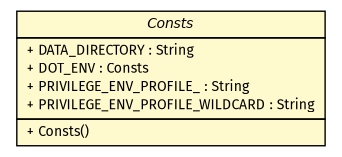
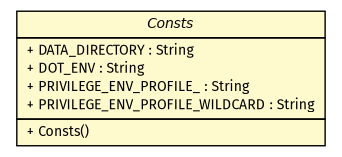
  digraph {
    nodesep=0.25
    ranksep=0.5
    fontname="Fira Sans"
-   n1 [fontcolor=black fontname="Fira Sans" fontsize=10.0 label=<<table title="cn.home1.cloud.config.server.util.Consts" border="0" cellborder="1" cellspacing="0" cellpadding="2" port="p" bgcolor="lemonChiffon" href="./Consts.html"> 		<tr><td><table border="0" cellspacing="0" cellpadding="1"> <tr><td align="center" balign="center"><font face="Helvetica-Oblique"> Consts </font></td></tr> 		</table></td></tr> 		<tr><td><table border="0" cellspacing="0" cellpadding="1"> <tr><td align="left" balign="left"> + DATA_DIRECTORY : String </td></tr> <tr><td align="left" balign="left"> + DOT_ENV : Consts </td></tr> <tr><td align="left" balign="left"> + PRIVILEGE_ENV_PROFILE_ : String </td></tr> <tr><td align="left" balign="left"> + PRIVILEGE_ENV_PROFILE_WILDCARD : String </td></tr> 		</table></td></tr> 		<tr><td><table border="0" cellspacing="0" cellpadding="1"> <tr><td align="left" balign="left"> + Consts() </td></tr> 		</table></td></tr> 		</table>> shape=plaintext]
+   n1 [fontcolor=black fontname="Fira Sans" fontsize=10.0 label=<<table title="cn.home1.cloud.config.server.util.Consts" border="0" cellborder="1" cellspacing="0" cellpadding="2" port="p" bgcolor="lemonChiffon" href="./Consts.html"> 		<tr><td><table border="0" cellspacing="0" cellpadding="1"> <tr><td align="center" balign="center"><font face="Helvetica-Oblique"> Consts </font></td></tr> 		</table></td></tr> 		<tr><td><table border="0" cellspacing="0" cellpadding="1"> <tr><td align="left" balign="left"> + DATA_DIRECTORY : String </td></tr> <tr><td align="left" balign="left"> + DOT_ENV : String </td></tr> <tr><td align="left" balign="left"> + PRIVILEGE_ENV_PROFILE_ : String </td></tr> <tr><td align="left" balign="left"> + PRIVILEGE_ENV_PROFILE_WILDCARD : String </td></tr> 		</table></td></tr> 		<tr><td><table border="0" cellspacing="0" cellpadding="1"> <tr><td align="left" balign="left"> + Consts() </td></tr> 		</table></td></tr> 		</table>> shape=plaintext]
  }
